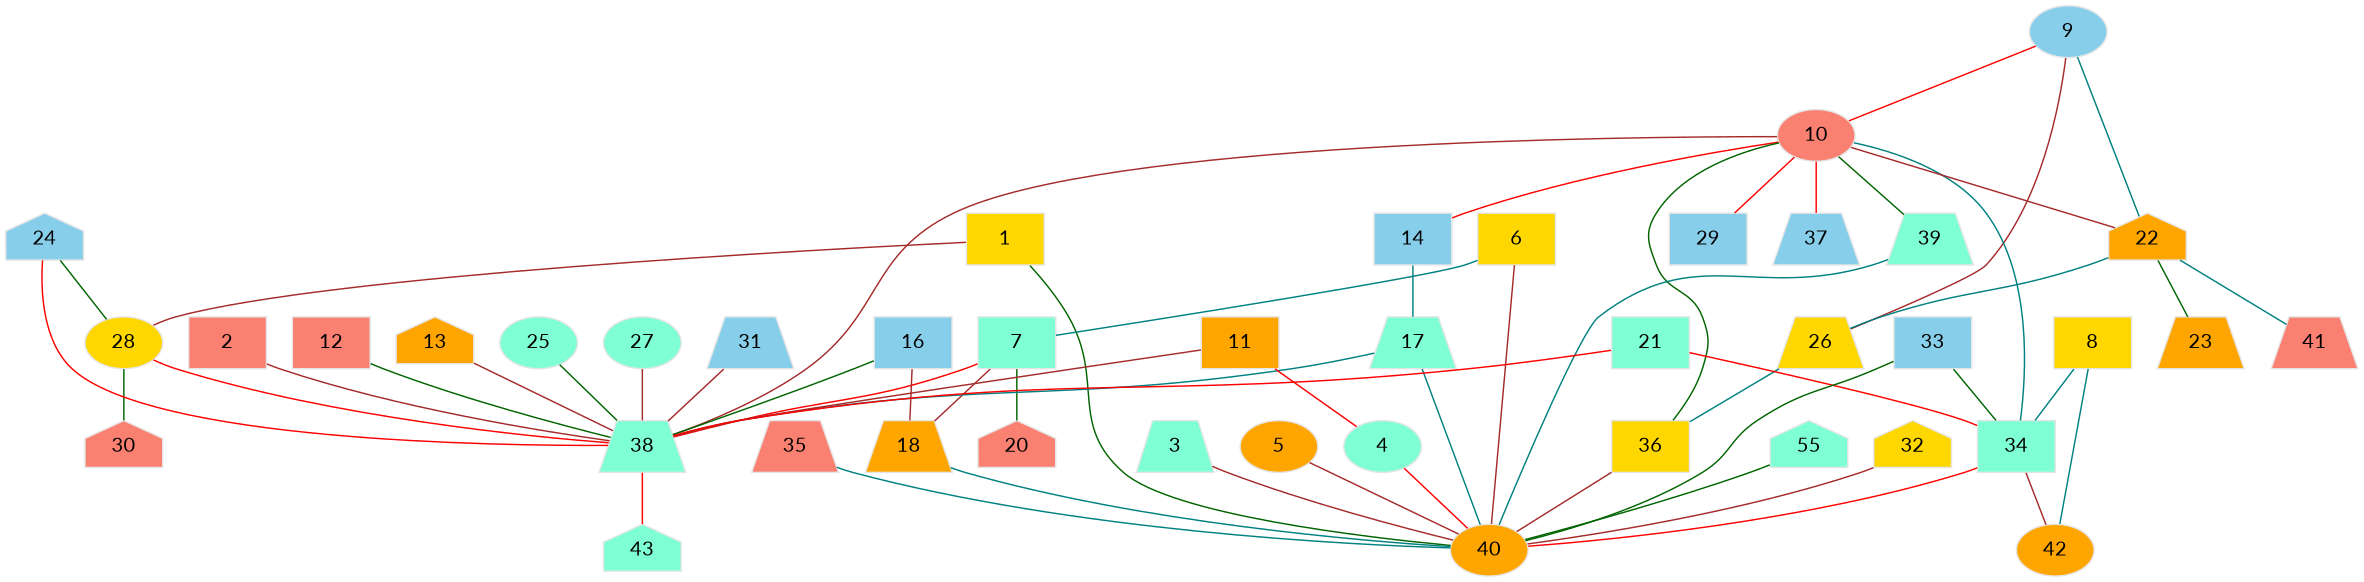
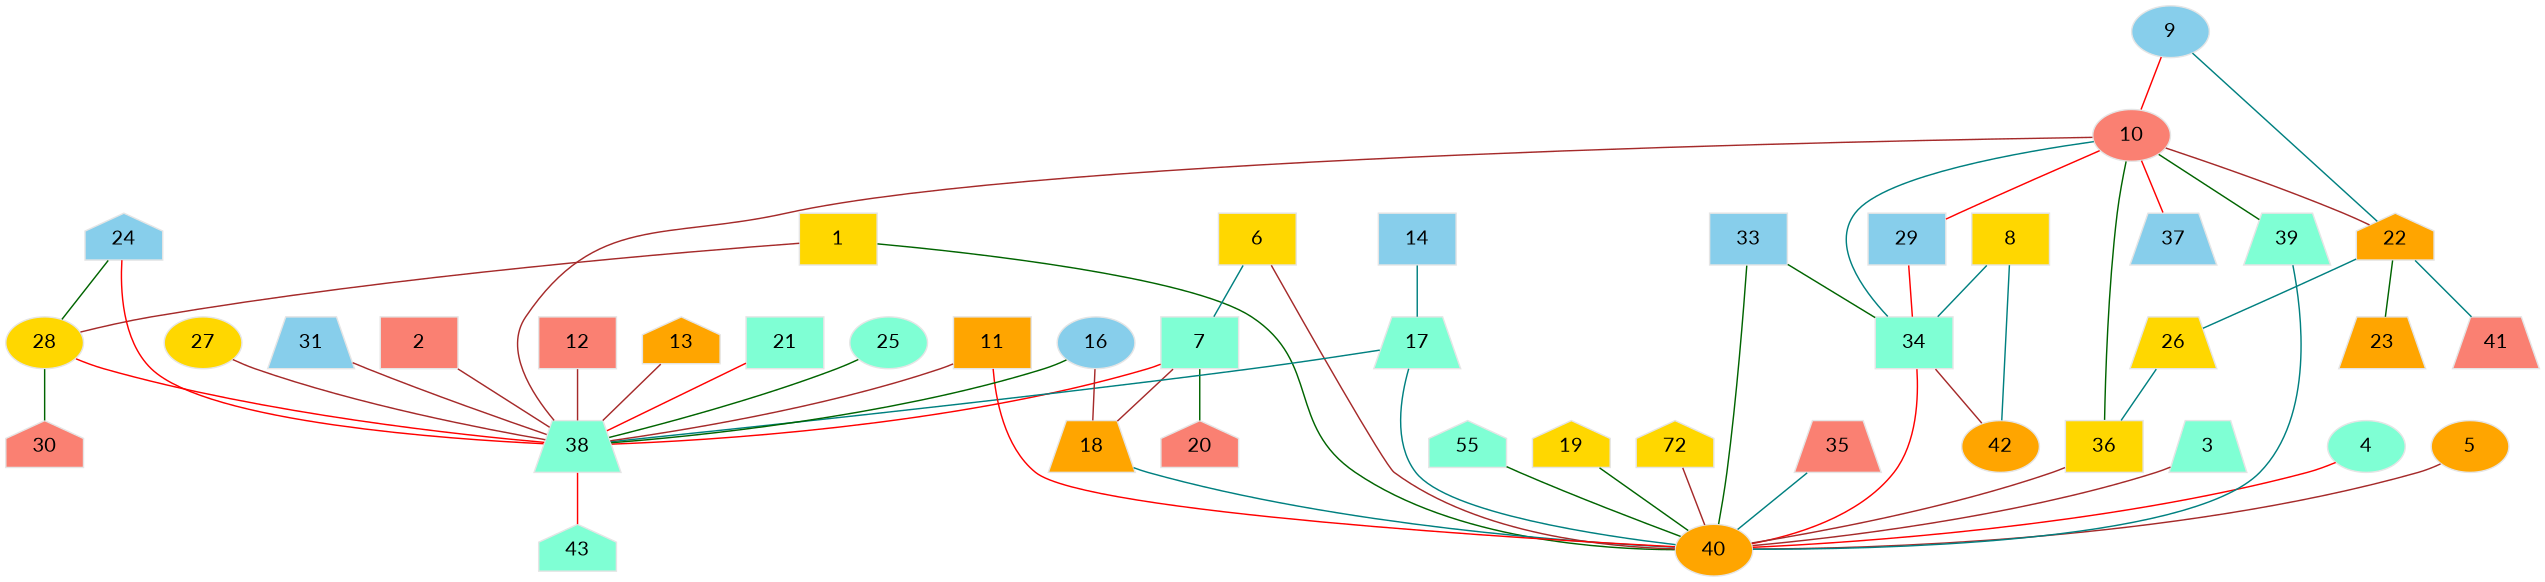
  graph {
    fontname=Lato
    node [color=gray90 fillcolor=aquamarine fontname=Lato shape=box style=filled]
    edge [color=brown fontname=Lato weight=1.0]
    1 [fillcolor=gold]
    28 [fillcolor=gold shape=ellipse]
    40 [fillcolor=orange shape=ellipse]
    38 [shape=trapezium]
    30 [fillcolor=salmon shape=house]
    2 [fillcolor=salmon]
    43 [shape=house]
    3 [shape=trapezium]
    4 [shape=ellipse]
    5 [fillcolor=orange shape=ellipse]
    6 [fillcolor=gold]
    7
    18 [fillcolor=orange shape=trapezium]
    20 [fillcolor=salmon shape=house]
    8 [fillcolor=gold]
    34
    42 [fillcolor=orange shape=ellipse]
    9 [fillcolor=skyblue shape=ellipse]
    10 [fillcolor=salmon shape=ellipse]
    22 [fillcolor=orange shape=house]
    26 [fillcolor=gold shape=trapezium]
    14 [fillcolor=skyblue]
    29 [fillcolor=skyblue]
    36 [fillcolor=gold]
    37 [fillcolor=skyblue shape=trapezium]
    39 [shape=trapezium]
    23 [fillcolor=orange shape=trapezium]
    41 [fillcolor=salmon shape=trapezium]
    17 [shape=trapezium]
    11 [fillcolor=orange]
    12 [fillcolor=salmon]
    13 [fillcolor=orange shape=house]
    n33 [label=55 shape=house]
-   16 [fillcolor=skyblue]
+   16 [fillcolor=skyblue shape=ellipse]
+   19 [fillcolor=gold shape=house]
    21
    24 [fillcolor=skyblue shape=house]
    25 [shape=ellipse]
-   27 [shape=ellipse]
+   27 [fillcolor=gold shape=ellipse]
    31 [fillcolor=skyblue shape=trapezium]
-   32 [fillcolor=gold shape=house]
+   32 [fillcolor=gold shape=house label=72]
    33 [fillcolor=skyblue]
    35 [fillcolor=salmon shape=trapezium]
    1 -- 28
    1 -- 40 [color=darkgreen]
    28 -- 38 [color=red]
    28 -- 30 [color=darkgreen]
    38 -- 43 [color=red]
    2 -- 38
    3 -- 40
    4 -- 40 [color=red]
    5 -- 40
    6 -- 40
    6 -- 7 [color=teal]
    7 -- 38 [color=red]
    7 -- 18
    7 -- 20 [color=darkgreen]
    18 -- 40 [color=teal]
    8 -- 34 [color=teal]
    8 -- 42 [color=teal]
    34 -- 40 [color=red]
    34 -- 42
    9 -- 10 [color=red]
    9 -- 22 [color=teal]
-   9 -- 26
    10 -- 38
    10 -- 34 [color=teal]
    10 -- 22
-   10 -- 14 [color=red]
    10 -- 29 [color=red]
    10 -- 36 [color=darkgreen]
    10 -- 37 [color=red]
    10 -- 39 [color=darkgreen]
    22 -- 26 [color=teal]
    22 -- 23 [color=darkgreen]
    22 -- 41 [color=teal]
    26 -- 36 [color=teal weight=2.0]
    14 -- 17 [color=teal]
    36 -- 40
    39 -- 40 [color=teal]
    17 -- 40 [color=teal]
    17 -- 38 [color=teal]
-   11 -- 4 [color=red]
+   11 -- 40 [color=red]
    11 -- 38
-   12 -- 38 [color=darkgreen]
+   12 -- 38
    13 -- 38
    n33 -- 40 [color=darkgreen]
    16 -- 38 [color=darkgreen]
    16 -- 18
+   19 -- 40 [color=darkgreen]
    21 -- 38 [color=red]
-   21 -- 34 [color=red]
+   29 -- 34 [color=red]
    24 -- 28 [color=darkgreen]
    24 -- 38 [color=red weight=2.0]
    25 -- 38 [color=darkgreen]
    27 -- 38
    31 -- 38
    32 -- 40
    33 -- 40 [color=darkgreen]
    33 -- 34 [color=darkgreen]
    35 -- 40 [color=teal]
  }
